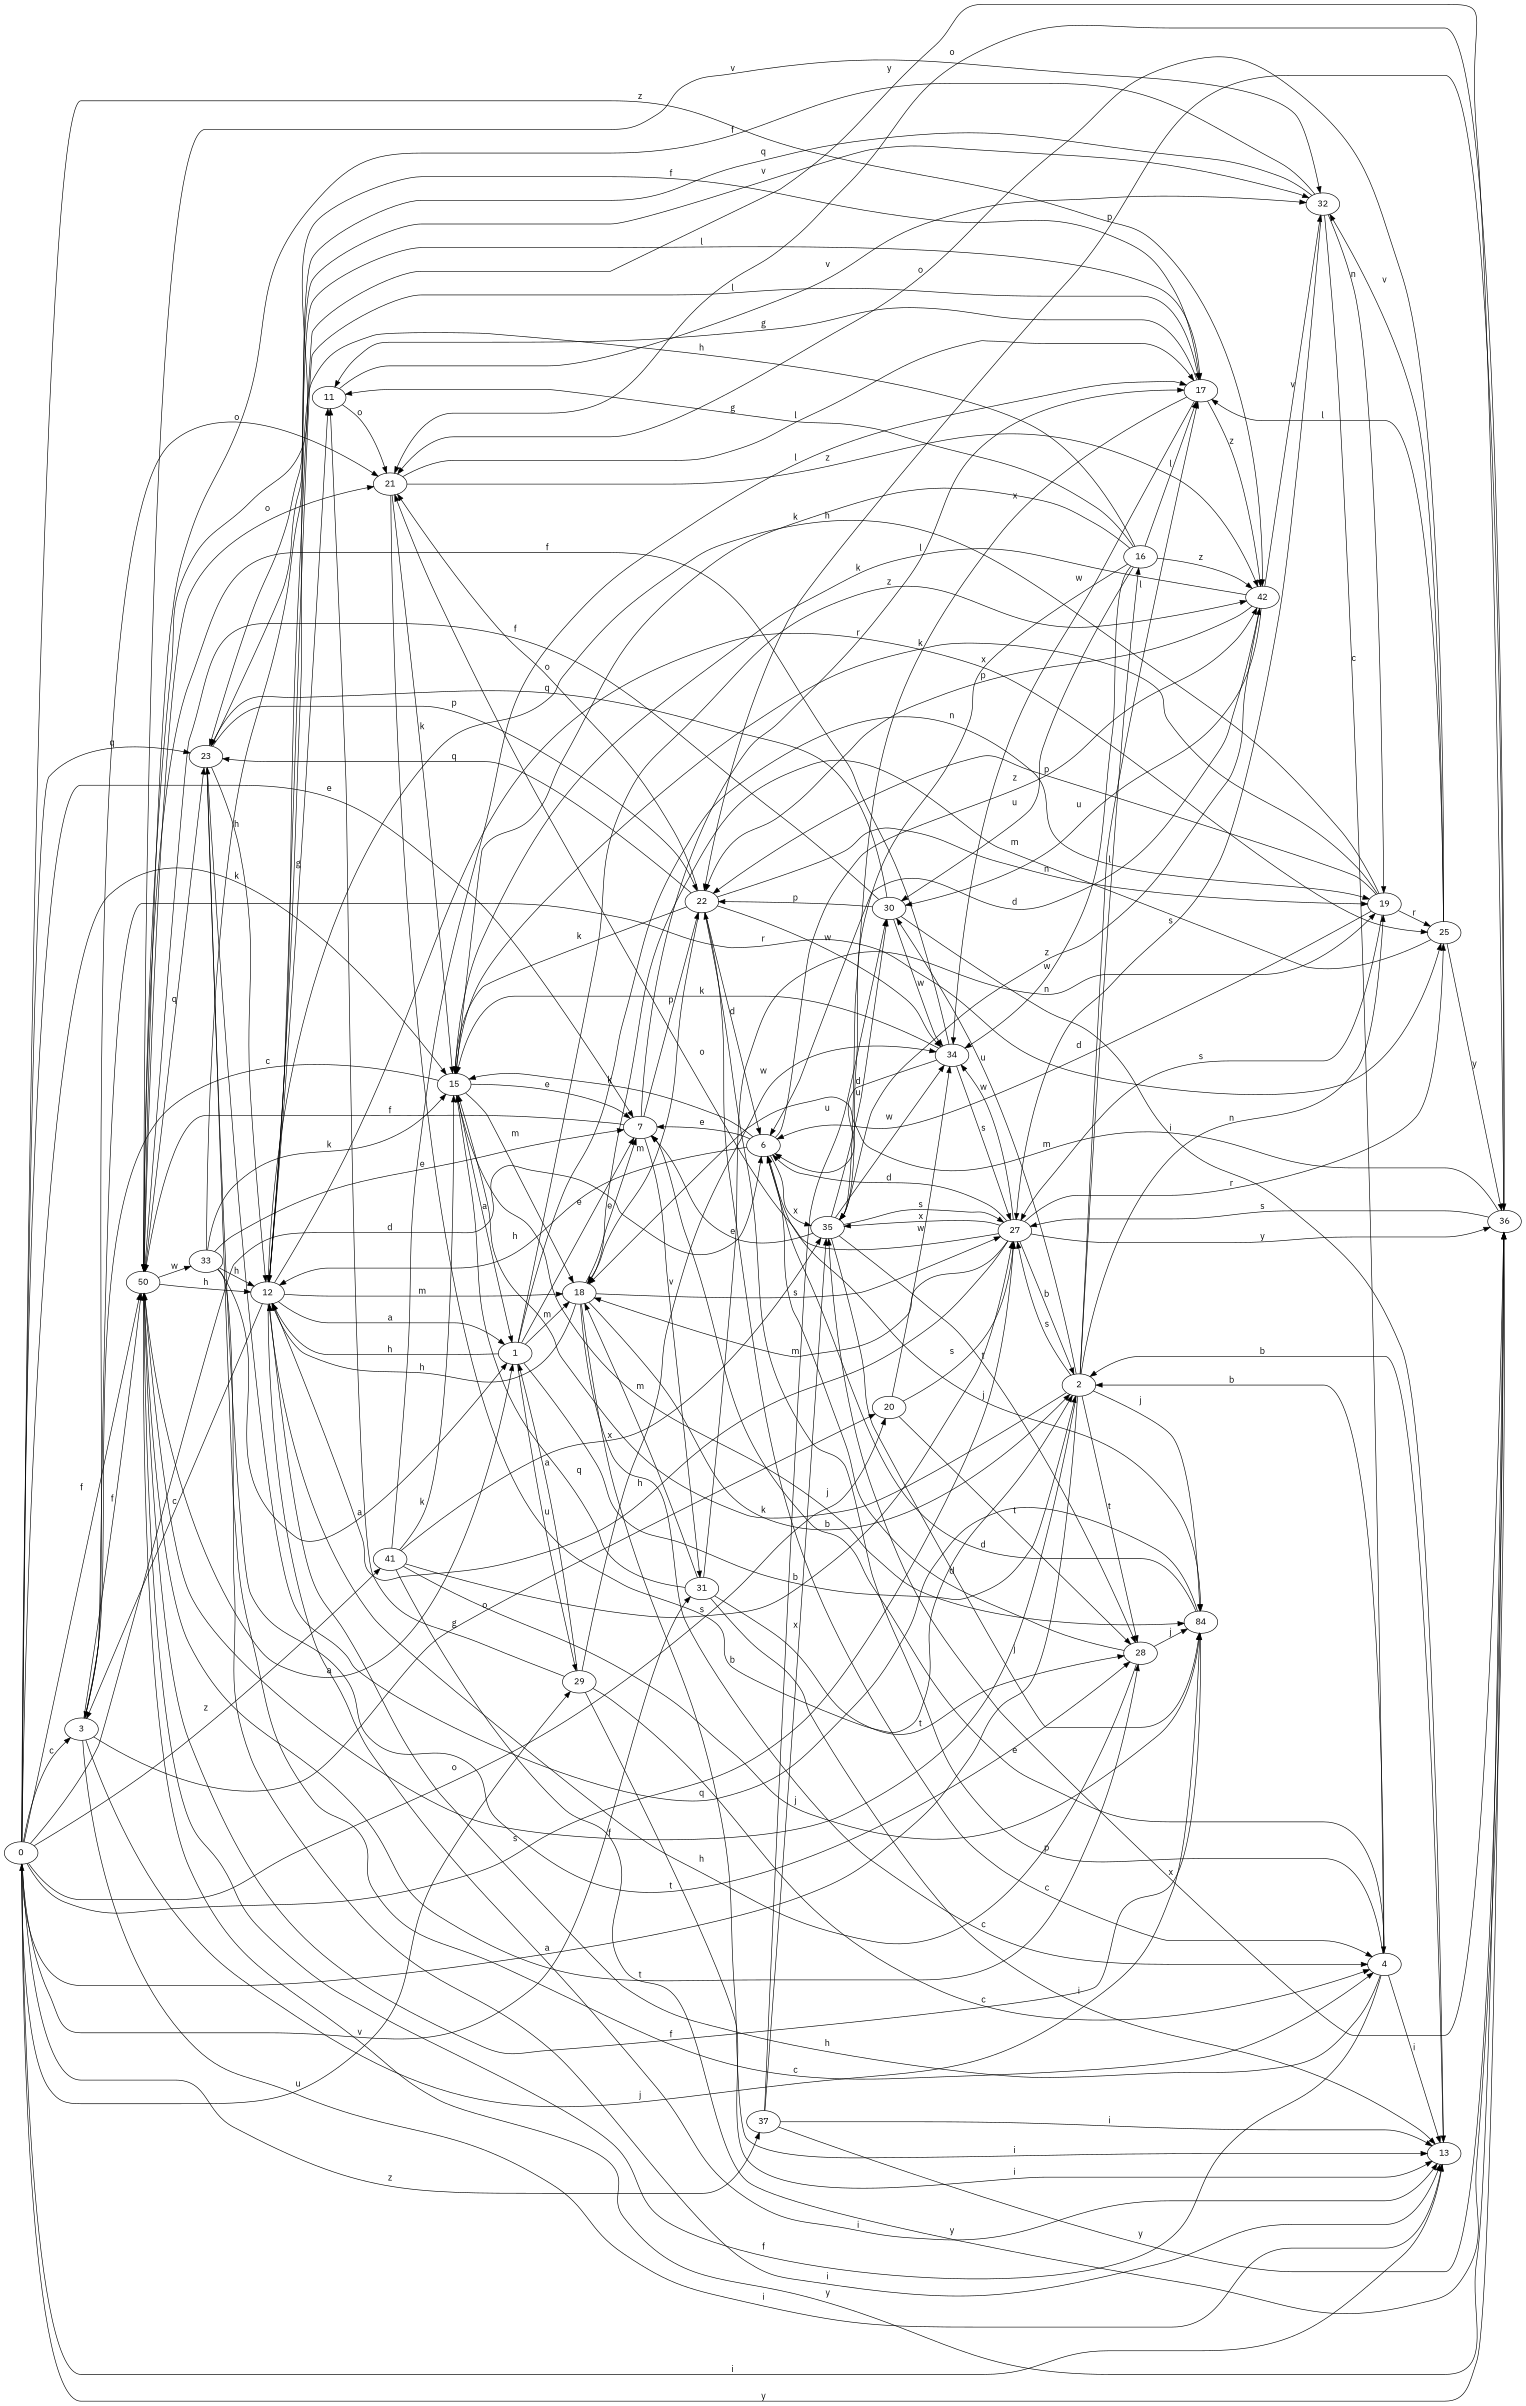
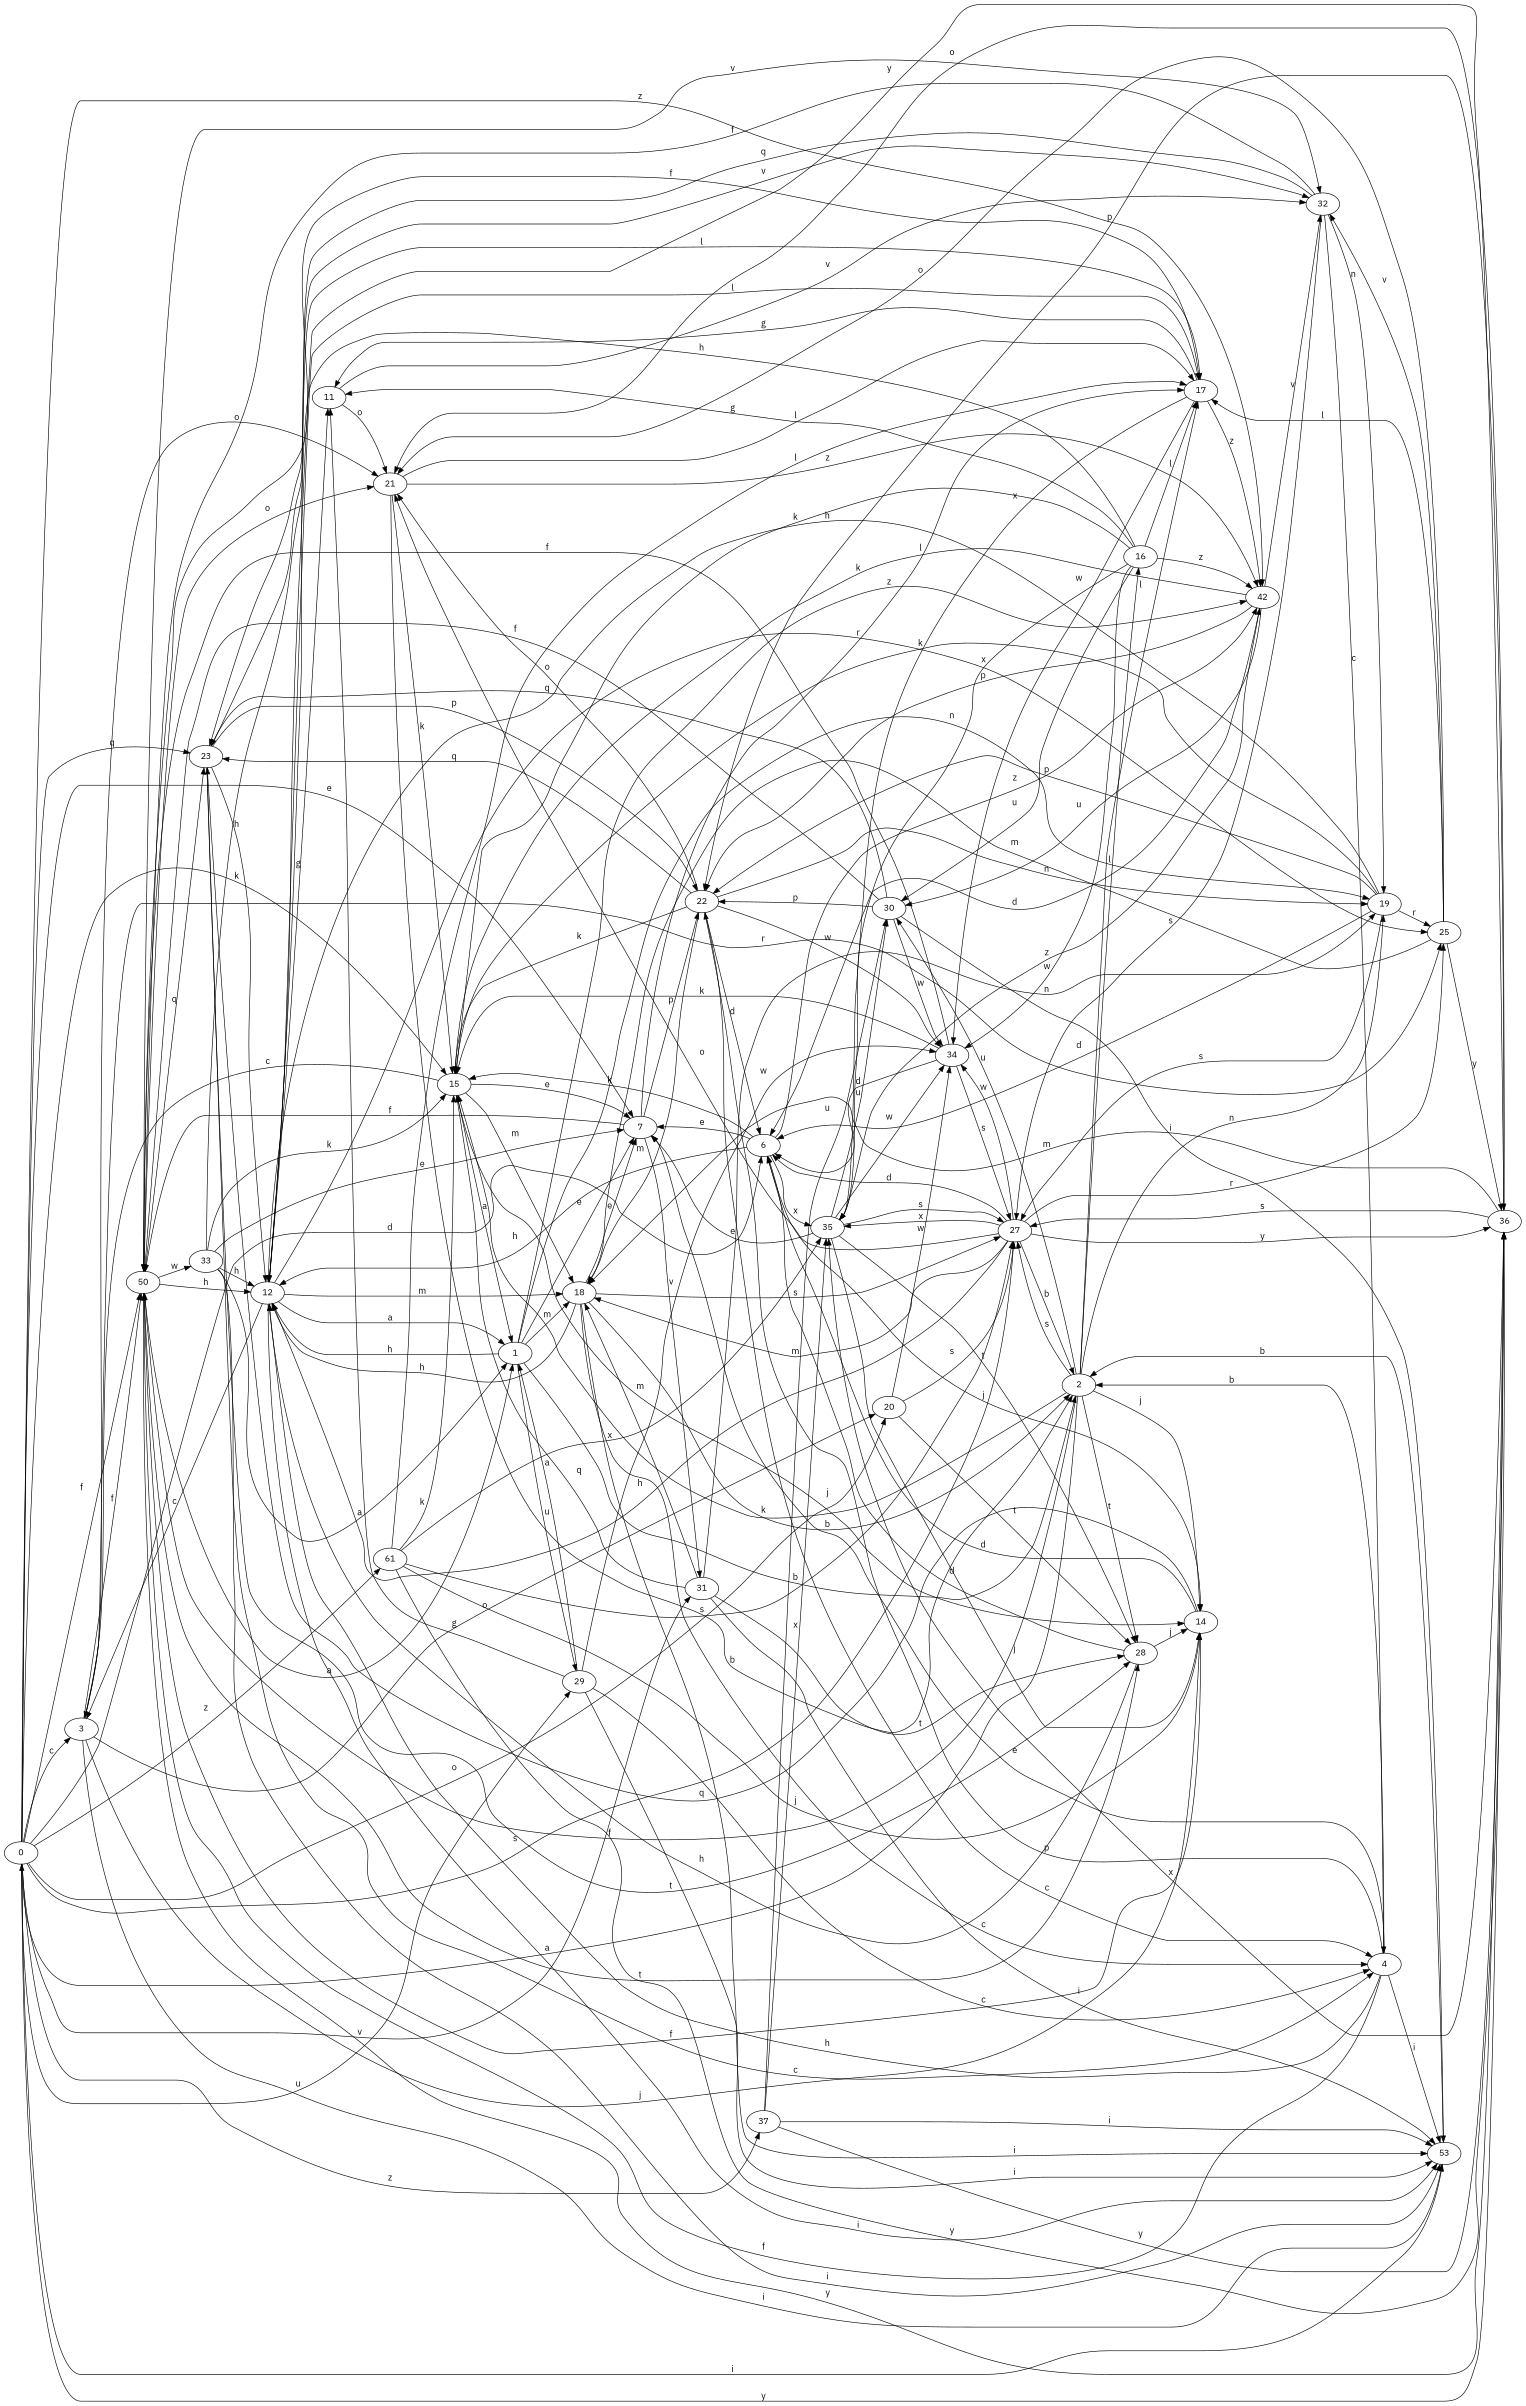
  strict digraph {
    fontname="IBM Plex Sans"
    rankdir=LR
    node [fontname="IBM Plex Sans"]
    edge [fontname="IBM Plex Sans"]
    0
    3
    6
    7
    n5 [label=50]
-   13
+   13 [label=53]
    15
    20
    23
    27
    29
    31
    36
    37
-   41
+   41 [label=61]
    42
-   14 [label=84]
+   14
    21
    25
    12
    35
    17
    22
    1
    28
    32
    33
    2
    18
    34
    4
    11
    19
    30
    16
    0 -> 3 [label=c]
    0 -> 6 [label=d]
    0 -> 7 [label=e]
    0 -> n5 [label=f]
    0 -> 13 [label=i]
    0 -> 15 [label=k]
    0 -> 20 [label=o]
    0 -> 23 [label=q]
    0 -> 27 [label=s]
    0 -> 29 [label=u]
    0 -> 31 [label=v]
    0 -> 36 [label=y]
    0 -> 37 [label=z]
    0 -> 41 [label=z]
    0 -> 42 [label=z]
    3 -> n5 [label=f]
    3 -> 13 [label=i]
    3 -> 20 [label=o]
    3 -> 14 [label=j]
    3 -> 21 [label=o]
    3 -> 25 [label=r]
    6 -> 7 [label=e]
    6 -> 15 [label=k]
    6 -> 42 [label=z]
    6 -> 14 [label=j]
    6 -> 12 [label=h]
    6 -> 35 [label=x]
    7 -> n5 [label=f]
    7 -> 31 [label=v]
    7 -> 17 [label=l]
    7 -> 22 [label=p]
    n5 -> 23 [label=q]
    n5 -> 36 [label=y]
    n5 -> 21 [label=o]
    n5 -> 12 [label=h]
    n5 -> 1 [label=a]
    n5 -> 28 [label=t]
    n5 -> 32 [label=v]
    n5 -> 33 [label=w]
    13 -> 2 [label=b]
    15 -> 3 [label=c]
    15 -> 7 [label=e]
    15 -> 14 [label=j]
    15 -> 1 [label=a]
    15 -> 18 [label=m]
    20 -> 27 [label=s]
    20 -> 28 [label=t]
    20 -> 34 [label=w]
    23 -> 12 [label=h]
    23 -> 22 [label=p]
    23 -> 28 [label=t]
    23 -> 32 [label=v]
    23 -> 4 [label=c]
    27 -> 6 [label=d]
    27 -> 36 [label=y]
    27 -> 21 [label=o]
    27 -> 25 [label=r]
    27 -> 12 [label=h]
    27 -> 35 [label=x]
    27 -> 2 [label=b]
    27 -> 18 [label=m]
    27 -> 34 [label=w]
    29 -> 13 [label=i]
    29 -> 1 [label=a]
    29 -> 34 [label=w]
    29 -> 4 [label=c]
    29 -> 11 [label=g]
    31 -> 13 [label=i]
    31 -> 15 [label=q]
    31 -> 28 [label=t]
    31 -> 18 [label=m]
    31 -> 19 [label=n]
    36 -> 27 [label=s]
    36 -> 21 [label=o]
    36 -> 35 [label=x]
    36 -> 22 [label=p]
    36 -> 18 [label=m]
    37 -> 13 [label=i]
    37 -> 36 [label=y]
    37 -> 35 [label=x]
    37 -> 30 [label=u]
    41 -> 15 [label=k]
    41 -> 27 [label=s]
    41 -> 36 [label=y]
    41 -> 14 [label=j]
    41 -> 35 [label=x]
    41 -> 17 [label=l]
    42 -> 6 [label=d]
    42 -> 15 [label=k]
    42 -> 22 [label=p]
    42 -> 32 [label=v]
    42 -> 30 [label=u]
    14 -> 6 [label=d]
    14 -> n5 [label=f]
    14 -> 23 [label=q]
    21 -> 15 [label=k]
    21 -> 42 [label=z]
    21 -> 17 [label=l]
    21 -> 2 [label=b]
    25 -> 36 [label=y]
    25 -> 21 [label=o]
    25 -> 17 [label=l]
    25 -> 32 [label=v]
    25 -> 18 [label=m]
    12 -> 3 [label=c]
    12 -> 13 [label=i]
    12 -> 36 [label=y]
    12 -> 25 [label=r]
    12 -> 17 [label=l]
    12 -> 1 [label=a]
    12 -> 18 [label=m]
    12 -> 11 [label=g]
    35 -> 7 [label=e]
    35 -> 27 [label=s]
    35 -> 42 [label=z]
    35 -> 14 [label=j]
    35 -> 28 [label=t]
    35 -> 34 [label=w]
    35 -> 30 [label=u]
    17 -> n5 [label=f]
    17 -> 42 [label=z]
    17 -> 35 [label=x]
    17 -> 34 [label=w]
    17 -> 11 [label=g]
    22 -> 6 [label=d]
    22 -> 15 [label=k]
    22 -> 23 [label=q]
    22 -> 21 [label=o]
    22 -> 18 [label=m]
    22 -> 34 [label=w]
    22 -> 4 [label=c]
    22 -> 19 [label=n]
    1 -> 7 [label=e]
    1 -> 29 [label=u]
    1 -> 42 [label=z]
    1 -> 12 [label=h]
    1 -> 2 [label=b]
    1 -> 18 [label=m]
    1 -> 19 [label=n]
    28 -> 6 [label=d]
    28 -> 14 [label=j]
    28 -> 12 [label=h]
    32 -> n5 [label=f]
    32 -> 23 [label=q]
    32 -> 27 [label=s]
    32 -> 4 [label=c]
    32 -> 19 [label=n]
    33 -> 7 [label=e]
    33 -> 13 [label=i]
    33 -> 15 [label=k]
    33 -> 12 [label=h]
    33 -> 17 [label=l]
    33 -> 1 [label=a]
    2 -> 0 [label=a]
    2 -> n5 [label=f]
    2 -> 15 [label=k]
    2 -> 27 [label=s]
    2 -> 14 [label=j]
    2 -> 17 [label=l]
    2 -> 28 [label=t]
    2 -> 19 [label=n]
    2 -> 30 [label=u]
    2 -> 16 [label=l]
    18 -> 7 [label=e]
    18 -> 13 [label=i]
    18 -> 27 [label=s]
    18 -> 12 [label=h]
    18 -> 2 [label=b]
    18 -> 4 [label=c]
    34 -> 6 [label=d]
    34 -> n5 [label=f]
    34 -> 15 [label=k]
    34 -> 27 [label=s]
    4 -> 7 [label=e]
    4 -> n5 [label=f]
    4 -> 13 [label=i]
    4 -> 12 [label=h]
    4 -> 22 [label=p]
    4 -> 2 [label=b]
    11 -> 21 [label=o]
    11 -> 32 [label=v]
    19 -> 6 [label=d]
    19 -> 15 [label=k]
    19 -> 27 [label=s]
    19 -> 25 [label=r]
    19 -> 12 [label=h]
    19 -> 22 [label=p]
    30 -> n5 [label=f]
    30 -> 13 [label=i]
    30 -> 23 [label=q]
    30 -> 22 [label=p]
    30 -> 34 [label=w]
    16 -> 15 [label=k]
    16 -> 42 [label=z]
    16 -> 12 [label=h]
    16 -> 35 [label=x]
    16 -> 17 [label=l]
    16 -> 34 [label=w]
    16 -> 11 [label=g]
    16 -> 30 [label=u]
  }
